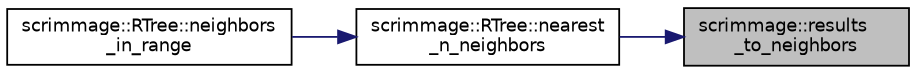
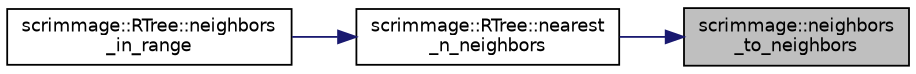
  digraph {
    rankdir=RL
    node [color=black fillcolor=white fontname=Helvetica fontsize=10 shape=record style=filled]
    edge [color=midnightblue dir=back fontname=Helvetica fontsize=10 labelfontname=Helvetica labelfontsize=10 style=solid]
-   n1 [fillcolor=grey75 fontcolor=black height=0.2 label="scrimmage::results\l_to_neighbors" width=0.4]
+   n1 [fillcolor=grey75 fontcolor=black height=0.2 label="scrimmage::neighbors\l_to_neighbors" width=0.4]
    n2 [height=0.2 label="scrimmage::RTree::nearest\l_n_neighbors" width=0.4]
    n3 [height=0.2 label="scrimmage::RTree::neighbors\l_in_range" width=0.4]
    n1 -> n2
    n2 -> n3
  }
